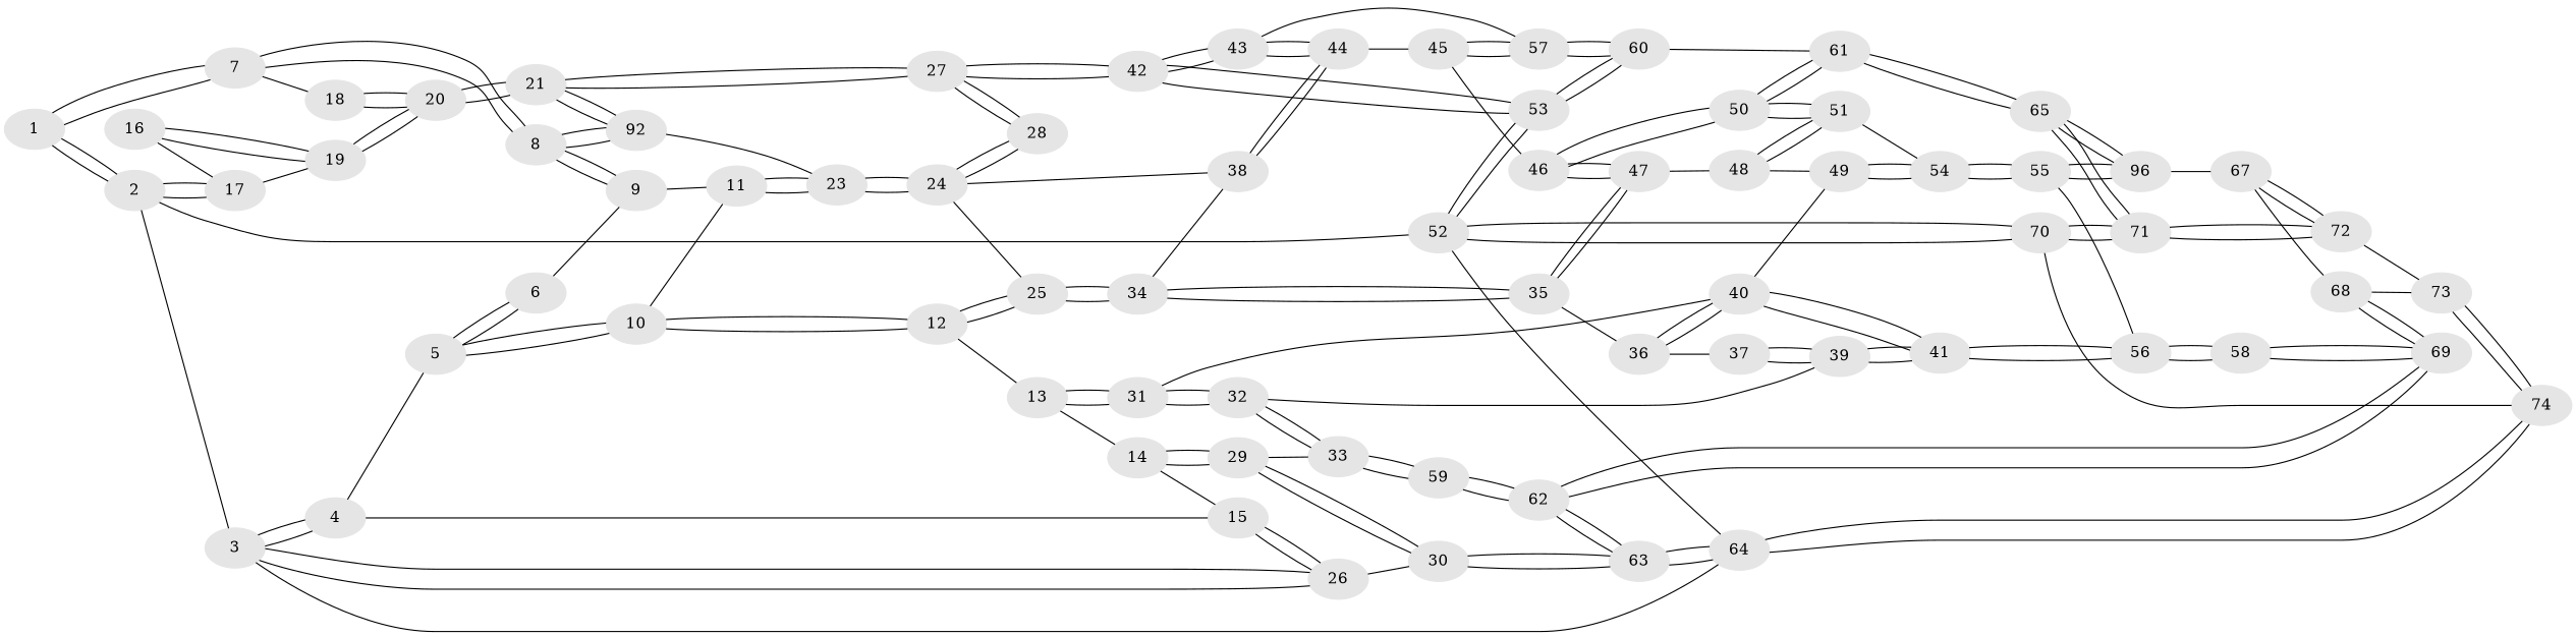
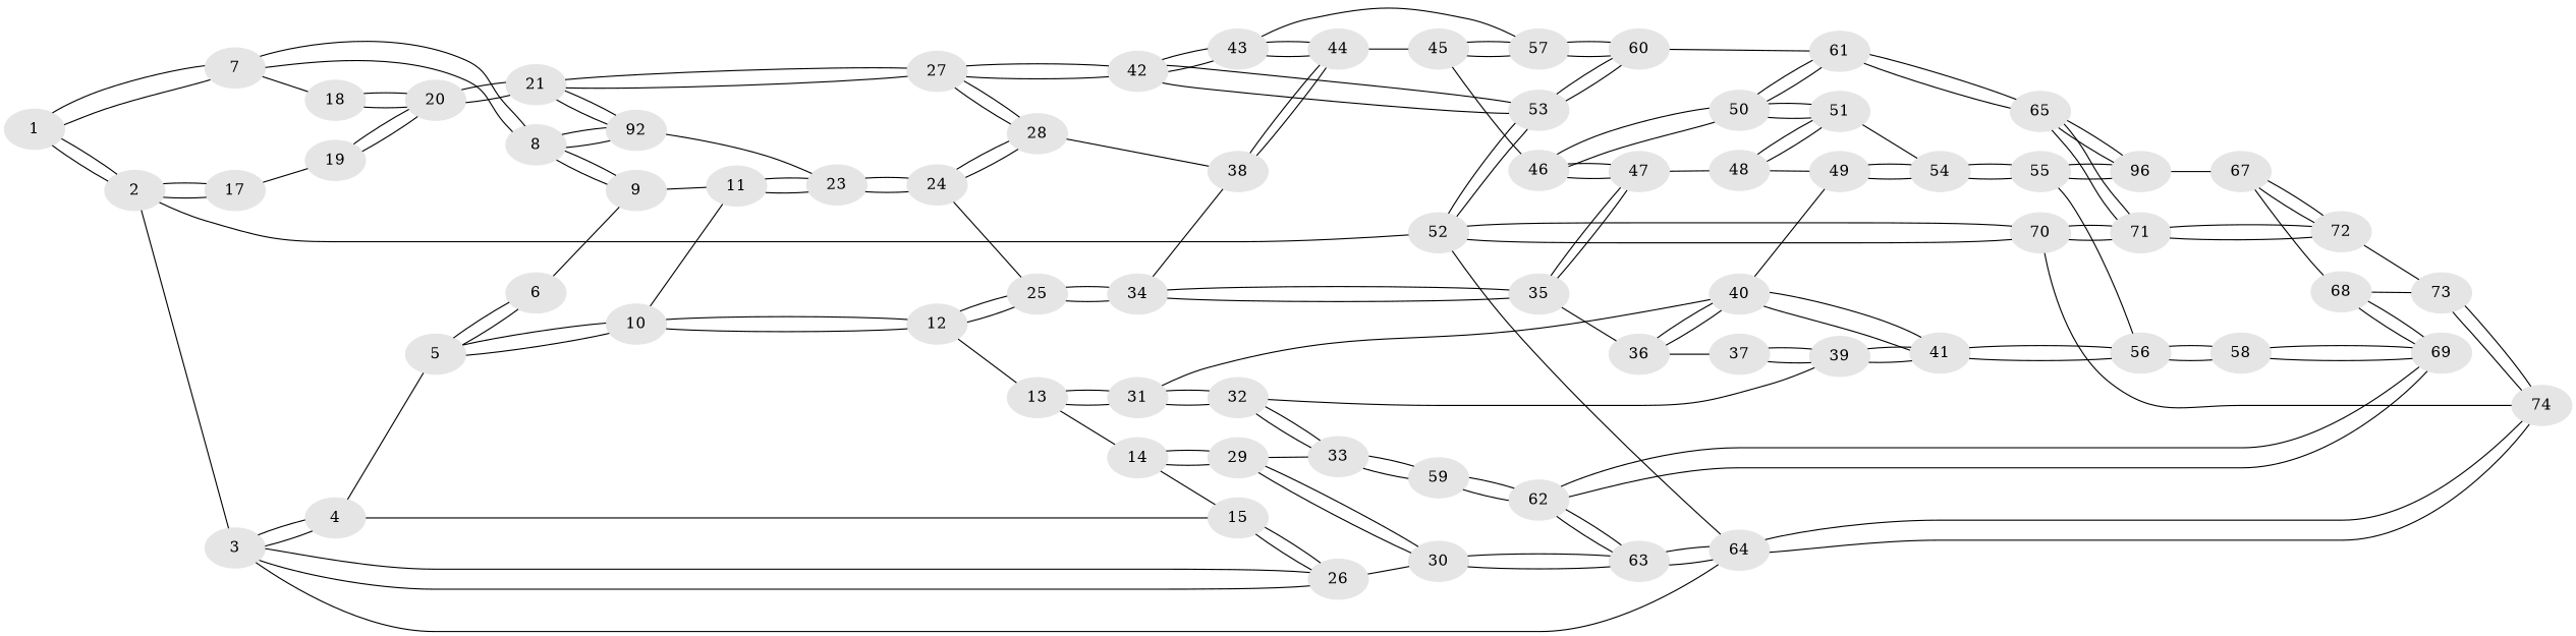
  graph {
    rankdir=LR
    node [color=gray90 style=filled]
    1
    2
    7
    3
    17
    52
    8
    18
    4
    26
    64
    19
    53
    70
    5
    15
    30
    74
    6
    10
    9
    11
    12
    n24 [label=92]
    20
    23
    13
    25
    24
    14
    31
    34
    29
    32
    40
    33
-   16
    21
    27
    28
    42
    38
    35
    63
    43
    44
    59
    39
    37
    41
    62
    36
    47
    48
    49
    45
    56
    54
    58
    57
    60
    46
    50
    51
    61
    55
    65
    71
    n69 [label=96]
    67
    69
    72
    68
    73
    1 -- 2
    1 -- 2
    1 -- 7
    1 -- 7
    2 -- 3
    2 -- 17
    2 -- 17
    2 -- 52
    7 -- 8
    7 -- 8
    7 -- 18
    3 -- 4
    3 -- 4
    3 -- 26
    3 -- 26
    3 -- 64
    17 -- 19
    52 -- 64
    52 -- 53
    52 -- 53
    52 -- 70
    52 -- 70
    8 -- 9
    8 -- 9
    8 -- n24
    8 -- n24
    18 -- 20
    18 -- 20
    4 -- 5
    4 -- 15
    26 -- 30
    64 -- 74
    64 -- 74
    19 -- 20
    19 -- 20
    53 -- 60
    53 -- 60
    70 -- 74
    70 -- 71
    70 -- 71
    5 -- 6
    5 -- 6
    5 -- 10
    5 -- 10
    15 -- 26
    15 -- 26
    30 -- 63
    30 -- 63
    6 -- 9
    10 -- 11
    10 -- 12
    10 -- 12
    9 -- 11
    11 -- 23
    11 -- 23
    12 -- 13
    12 -- 25
    12 -- 25
    n24 -- 23
    20 -- 21
    20 -- 21
    23 -- 24
    23 -- 24
    13 -- 14
    13 -- 31
    13 -- 31
    25 -- 34
    25 -- 34
    24 -- 25
    24 -- 28
    24 -- 28
    14 -- 15
    14 -- 29
    14 -- 29
    31 -- 32
    31 -- 32
    31 -- 40
    34 -- 38
    34 -- 35
    34 -- 35
    29 -- 30
    29 -- 30
    29 -- 33
    32 -- 33
    32 -- 33
    32 -- 39
    40 -- 41
    40 -- 41
    40 -- 49
    33 -- 59
    33 -- 59
-   16 -- 17
-   16 -- 19
-   16 -- 19
    21 -- n24
    21 -- n24
    21 -- 27
    21 -- 27
    27 -- 28
    27 -- 28
    27 -- 42
    27 -- 42
-   24 -- 38
+   28 -- 38
    42 -- 53
    42 -- 53
    42 -- 43
    42 -- 43
    38 -- 44
    38 -- 44
    35 -- 36
    35 -- 47
    35 -- 47
    63 -- 64
    63 -- 64
    43 -- 44
    43 -- 44
    43 -- 57
    44 -- 45
    59 -- 62
    59 -- 62
    39 -- 41
    39 -- 41
    37 -- 39
    37 -- 39
    41 -- 56
    41 -- 56
    62 -- 63
    62 -- 63
    62 -- 69
    62 -- 69
    36 -- 40
    36 -- 40
    36 -- 37
    47 -- 48
    48 -- 49
    48 -- 51
    48 -- 51
    49 -- 54
    49 -- 54
    45 -- 57
    45 -- 57
    45 -- 46
    56 -- 58
    56 -- 58
    54 -- 55
    54 -- 55
    58 -- 69
    58 -- 69
    57 -- 60
    57 -- 60
    60 -- 61
    46 -- 47
    46 -- 47
    46 -- 50
    46 -- 50
    50 -- 51
    50 -- 51
    50 -- 61
    50 -- 61
    51 -- 54
    61 -- 65
    61 -- 65
    55 -- 56
    55 -- n69
    55 -- n69
    65 -- 71
    65 -- 71
    65 -- n69
    65 -- n69
    71 -- 72
    71 -- 72
    n69 -- 67
    67 -- 72
    67 -- 72
    67 -- 68
    72 -- 73
    68 -- 69
    68 -- 69
    68 -- 73
    73 -- 74
    73 -- 74
  }
